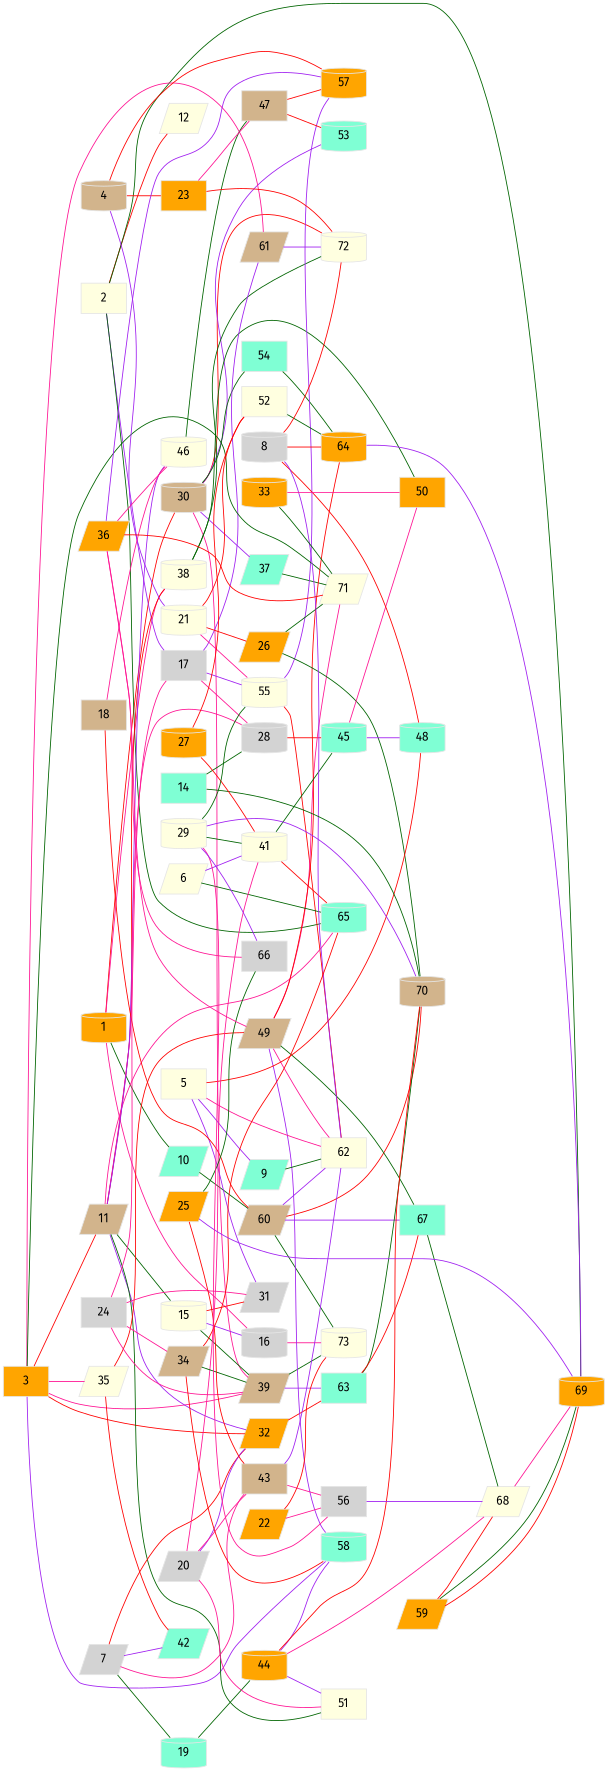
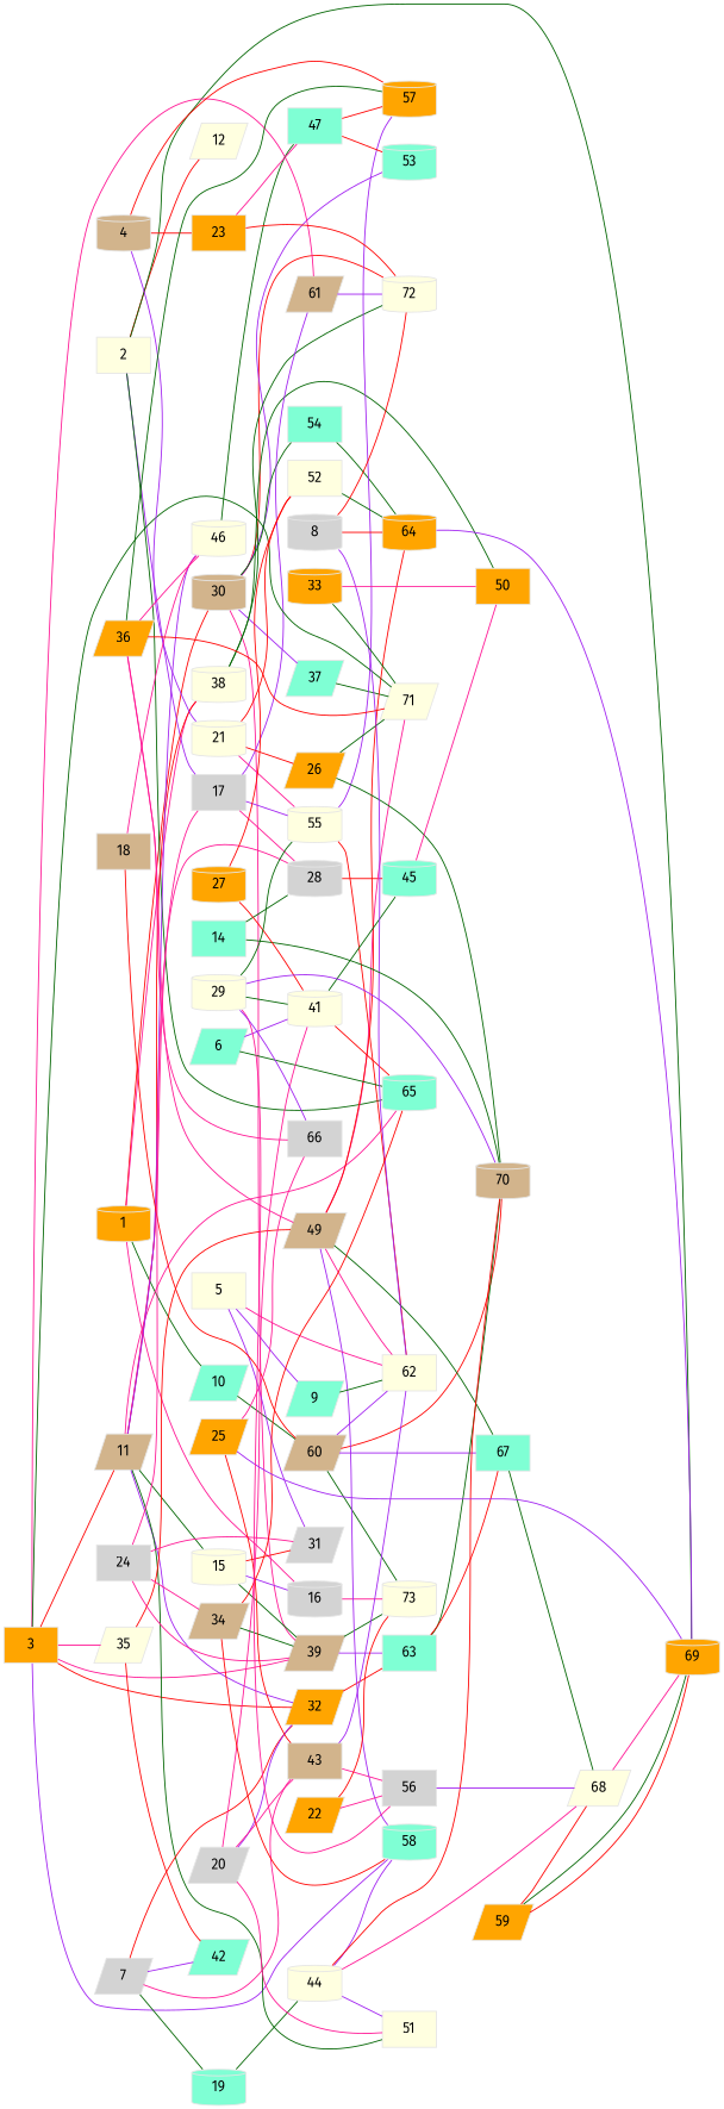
  graph {
    fontname="Fira Sans"
    rankdir=LR
    node [color=gray90 fillcolor=lightyellow fontname="Fira Sans" shape=cylinder style=filled]
    edge [color=red fontname="Fira Sans"]
    1 [fillcolor=orange]
    10 [fillcolor=aquamarine shape=parallelogram]
    16 [fillcolor=lightgrey]
    30 [fillcolor=tan]
    38
    60 [fillcolor=tan shape=parallelogram]
    73
    39 [fillcolor=tan shape=parallelogram]
    72
    37 [fillcolor=aquamarine shape=parallelogram]
    53 [fillcolor=aquamarine]
    54 [fillcolor=aquamarine shape=box]
    50 [fillcolor=orange shape=box]
    2 [shape=box]
    12 [shape=parallelogram]
    17 [fillcolor=lightgrey shape=box]
    65 [fillcolor=aquamarine]
    69 [fillcolor=orange]
    61 [fillcolor=tan shape=parallelogram]
    28 [fillcolor=lightgrey]
    55
    3 [fillcolor=orange shape=box]
    11 [fillcolor=tan shape=parallelogram]
    32 [fillcolor=orange shape=parallelogram]
    35 [shape=parallelogram]
    58 [fillcolor=aquamarine]
    71 [shape=parallelogram]
    15
    46
    51 [shape=box]
    63 [fillcolor=aquamarine shape=box]
    42 [fillcolor=aquamarine shape=parallelogram]
    49 [fillcolor=tan shape=parallelogram]
    4 [fillcolor=tan]
    21
    23 [fillcolor=orange shape=box]
    57 [fillcolor=orange]
    26 [fillcolor=orange shape=parallelogram]
    52 [shape=box]
-   47 [fillcolor=tan shape=box]
+   47 [fillcolor=aquamarine shape=box]
    5 [shape=box]
    9 [fillcolor=aquamarine shape=parallelogram]
    31 [fillcolor=lightgrey shape=parallelogram]
-   48 [fillcolor=aquamarine]
    62 [shape=box]
-   6 [shape=parallelogram]
+   6 [fillcolor=aquamarine shape=parallelogram]
    41
    45 [fillcolor=aquamarine]
    7 [fillcolor=lightgrey shape=parallelogram]
    19 [fillcolor=aquamarine]
    43 [fillcolor=tan shape=box]
-   44 [fillcolor=orange]
+   44
    56 [fillcolor=lightgrey shape=box]
    8 [fillcolor=lightgrey]
    64 [fillcolor=orange]
    70 [fillcolor=tan]
    67 [fillcolor=aquamarine shape=box]
    14 [fillcolor=aquamarine shape=box]
    68 [shape=parallelogram]
    18 [fillcolor=tan shape=box]
    20 [fillcolor=lightgrey shape=parallelogram]
    22 [fillcolor=orange shape=parallelogram]
    24 [fillcolor=lightgrey shape=box]
    34 [fillcolor=tan shape=parallelogram]
    25 [fillcolor=orange shape=parallelogram]
    66 [fillcolor=lightgrey shape=box]
    27 [fillcolor=orange]
    29
    33 [fillcolor=orange]
    36 [fillcolor=orange shape=parallelogram]
    59 [fillcolor=orange shape=parallelogram]
    1 -- 10 [color=darkgreen]
    1 -- 16 [color=deeppink]
    1 -- 30
    1 -- 38 [color=deeppink]
    10 -- 60 [color=darkgreen]
    16 -- 73 [color=deeppink]
    30 -- 39 [color=deeppink]
    30 -- 72
    30 -- 37 [color=purple]
    30 -- 53 [color=purple]
    30 -- 54 [color=darkgreen]
    38 -- 72 [color=darkgreen]
    38 -- 50 [color=darkgreen]
    60 -- 73 [color=darkgreen]
    60 -- 62 [color=purple]
    60 -- 70
    60 -- 67 [color=purple]
    39 -- 73 [color=darkgreen]
    39 -- 63 [color=purple]
    37 -- 71 [color=darkgreen]
    54 -- 64 [color=darkgreen]
    2 -- 12
    2 -- 17 [color=purple]
    2 -- 65 [color=darkgreen]
    2 -- 69 [color=darkgreen]
    17 -- 61 [color=purple]
    17 -- 28 [color=deeppink]
    17 -- 55 [color=purple]
    61 -- 72 [color=purple]
    28 -- 45
    55 -- 57 [color=purple]
    55 -- 62
    3 -- 39 [color=deeppink]
    3 -- 61 [color=deeppink]
    3 -- 11
    3 -- 32
    3 -- 35 [color=deeppink]
    3 -- 58 [color=purple]
    3 -- 71 [color=darkgreen]
    11 -- 38
    11 -- 17 [color=deeppink]
    11 -- 65 [color=deeppink]
    11 -- 32 [color=purple]
    11 -- 15 [color=darkgreen]
    11 -- 46 [color=purple]
    11 -- 51 [color=darkgreen]
    32 -- 63
    35 -- 42
    35 -- 49
    15 -- 16 [color=purple]
    15 -- 39 [color=darkgreen]
    15 -- 31
    46 -- 47 [color=darkgreen]
    63 -- 70 [color=darkgreen]
    63 -- 67
    49 -- 58 [color=purple]
    49 -- 71 [color=deeppink]
    49 -- 62 [color=deeppink]
    49 -- 64
    49 -- 67 [color=darkgreen]
    4 -- 21 [color=purple]
    4 -- 23
    4 -- 57
    21 -- 55 [color=deeppink]
    21 -- 26
    21 -- 52
    23 -- 72
    23 -- 47 [color=deeppink]
    26 -- 71 [color=darkgreen]
    26 -- 70 [color=darkgreen]
    52 -- 64 [color=darkgreen]
    47 -- 53
    47 -- 57
    5 -- 9 [color=purple]
    5 -- 31 [color=purple]
-   5 -- 48
    5 -- 62 [color=deeppink]
    9 -- 62 [color=darkgreen]
    6 -- 65 [color=darkgreen]
    6 -- 41 [color=purple]
    41 -- 65
    41 -- 45 [color=darkgreen]
    45 -- 50 [color=deeppink]
-   45 -- 48 [color=purple]
    7 -- 32
    7 -- 42 [color=purple]
    7 -- 19 [color=darkgreen]
    7 -- 43 [color=deeppink]
    19 -- 44 [color=darkgreen]
    43 -- 62 [color=purple]
    43 -- 56 [color=deeppink]
    44 -- 58 [color=purple]
    44 -- 51 [color=purple]
    44 -- 70
    44 -- 68 [color=deeppink]
    56 -- 68 [color=purple]
    8 -- 72
-   8 -- 48
    8 -- 62 [color=purple]
    8 -- 64
    64 -- 69 [color=purple]
    67 -- 68 [color=darkgreen]
    14 -- 28 [color=darkgreen]
    14 -- 70 [color=darkgreen]
    68 -- 69 [color=deeppink]
    18 -- 60
    18 -- 46 [color=deeppink]
    20 -- 32 [color=purple]
    20 -- 51 [color=deeppink]
    20 -- 41 [color=deeppink]
    20 -- 43 [color=deeppink]
    22 -- 73
    22 -- 56 [color=deeppink]
    24 -- 39 [color=deeppink]
    24 -- 28 [color=deeppink]
    24 -- 31 [color=deeppink]
    24 -- 34 [color=deeppink]
    34 -- 39 [color=darkgreen]
    34 -- 65
    34 -- 58
    25 -- 69 [color=purple]
    25 -- 43
-   25 -- 66 [color=darkgreen]
+   25 -- 66 [color=deeppink]
    27 -- 52
    27 -- 41
    29 -- 55 [color=darkgreen]
    29 -- 41 [color=darkgreen]
    29 -- 56 [color=deeppink]
    29 -- 70 [color=purple]
    29 -- 66 [color=purple]
    33 -- 50 [color=deeppink]
    33 -- 71 [color=darkgreen]
    36 -- 71
    36 -- 46 [color=deeppink]
    36 -- 49 [color=deeppink]
-   36 -- 57 [color=purple]
+   36 -- 57 [color=darkgreen]
    36 -- 66 [color=deeppink]
    59 -- 69
    59 -- 69 [color=darkgreen]
    59 -- 68
  }
